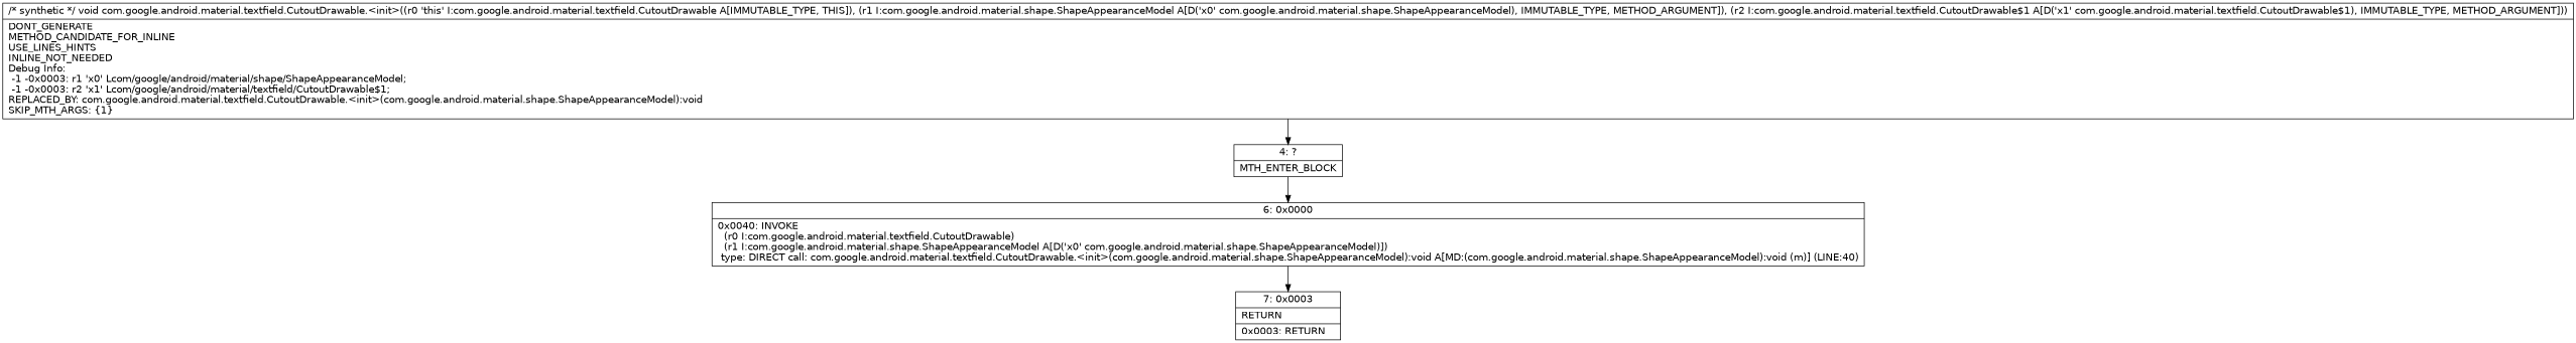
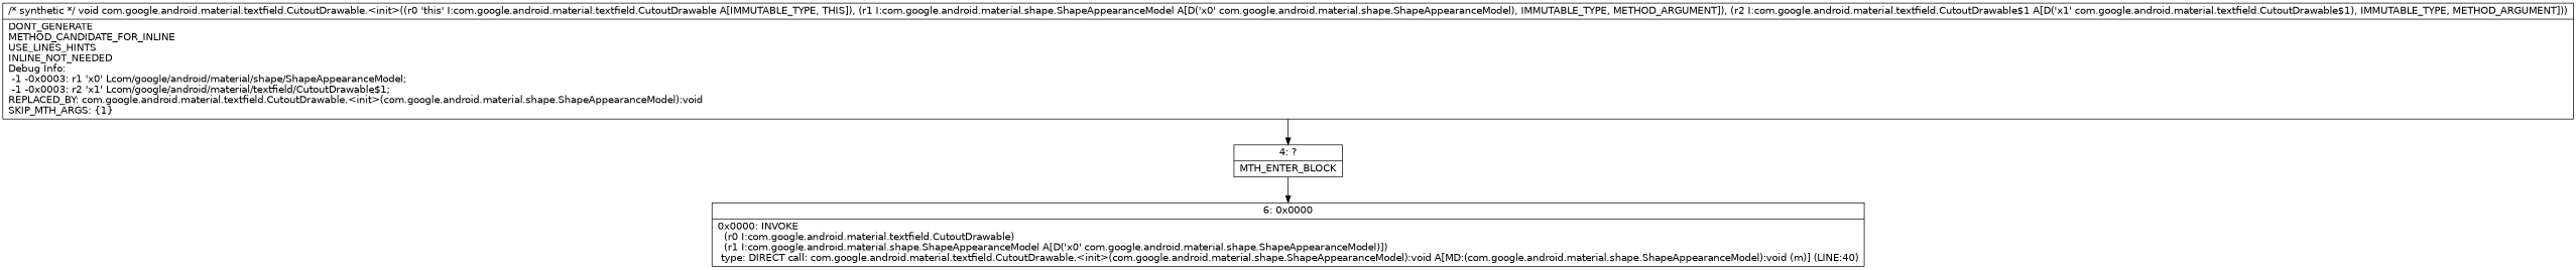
  digraph {
    fontname="DejaVu Sans"
    node [fontname="DejaVu Sans" shape=record]
    edge [fontname="DejaVu Sans"]
    n1 [label="{4\:\ ?|MTH_ENTER_BLOCK\l}"]
-   n2 [label="{6\:\ 0x0000|0x0040: INVOKE  \l  (r0 I:com.google.android.material.textfield.CutoutDrawable)\l  (r1 I:com.google.android.material.shape.ShapeAppearanceModel A[D('x0' com.google.android.material.shape.ShapeAppearanceModel)])\l type: DIRECT call: com.google.android.material.textfield.CutoutDrawable.\<init\>(com.google.android.material.shape.ShapeAppearanceModel):void A[MD:(com.google.android.material.shape.ShapeAppearanceModel):void (m)] (LINE:40)\l}"]
-   n3 [label="{7\:\ 0x0003|RETURN\l|0x0003: RETURN   \l}"]
+   n2 [label="{6\:\ 0x0000|0x0000: INVOKE  \l  (r0 I:com.google.android.material.textfield.CutoutDrawable)\l  (r1 I:com.google.android.material.shape.ShapeAppearanceModel A[D('x0' com.google.android.material.shape.ShapeAppearanceModel)])\l type: DIRECT call: com.google.android.material.textfield.CutoutDrawable.\<init\>(com.google.android.material.shape.ShapeAppearanceModel):void A[MD:(com.google.android.material.shape.ShapeAppearanceModel):void (m)] (LINE:40)\l}"]
    n4 [label="{\/* synthetic *\/ void com.google.android.material.textfield.CutoutDrawable.\<init\>((r0 'this' I:com.google.android.material.textfield.CutoutDrawable A[IMMUTABLE_TYPE, THIS]), (r1 I:com.google.android.material.shape.ShapeAppearanceModel A[D('x0' com.google.android.material.shape.ShapeAppearanceModel), IMMUTABLE_TYPE, METHOD_ARGUMENT]), (r2 I:com.google.android.material.textfield.CutoutDrawable$1 A[D('x1' com.google.android.material.textfield.CutoutDrawable$1), IMMUTABLE_TYPE, METHOD_ARGUMENT]))  | DONT_GENERATE\lMETHOD_CANDIDATE_FOR_INLINE\lUSE_LINES_HINTS\lINLINE_NOT_NEEDED\lDebug Info:\l  \-1 \-0x0003: r1 'x0' Lcom\/google\/android\/material\/shape\/ShapeAppearanceModel;\l  \-1 \-0x0003: r2 'x1' Lcom\/google\/android\/material\/textfield\/CutoutDrawable$1;\lREPLACED_BY: com.google.android.material.textfield.CutoutDrawable.\<init\>(com.google.android.material.shape.ShapeAppearanceModel):void\lSKIP_MTH_ARGS: \{1\}\l}"]
    n1 -> n2
-   n2 -> n3
    n4 -> n1
  }
